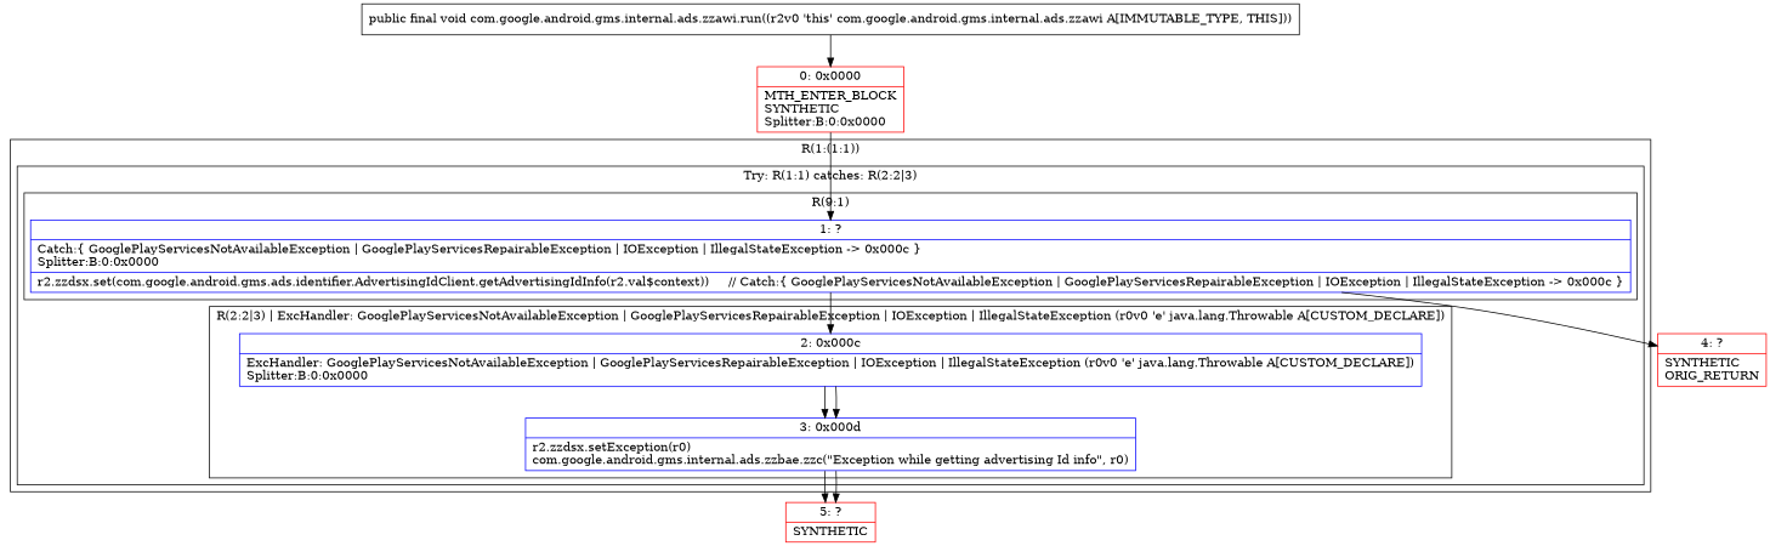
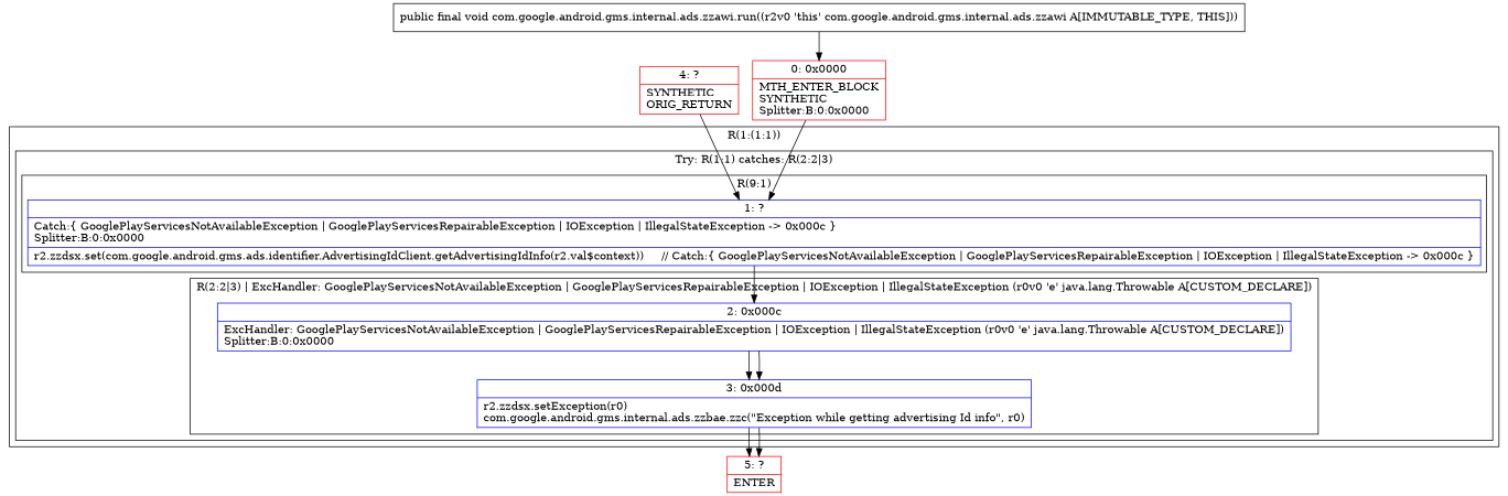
  digraph {
    node [color=blue shape=record]
    n1 [label="{1\:\ ?|Catch:\{ GooglePlayServicesNotAvailableException \| GooglePlayServicesRepairableException \| IOException \| IllegalStateException \-\> 0x000c \}\lSplitter:B:0:0x0000\l|r2.zzdsx.set(com.google.android.gms.ads.identifier.AdvertisingIdClient.getAdvertisingIdInfo(r2.val$context))     \/\/ Catch:\{ GooglePlayServicesNotAvailableException \| GooglePlayServicesRepairableException \| IOException \| IllegalStateException \-\> 0x000c \}\l}"]
    n2 [label="{2\:\ 0x000c|ExcHandler: GooglePlayServicesNotAvailableException \| GooglePlayServicesRepairableException \| IOException \| IllegalStateException (r0v0 'e' java.lang.Throwable A[CUSTOM_DECLARE])\lSplitter:B:0:0x0000\l}"]
    n3 [label="{3\:\ 0x000d|r2.zzdsx.setException(r0)\lcom.google.android.gms.internal.ads.zzbae.zzc(\"Exception while getting advertising Id info\", r0)\l}"]
    n4 [color=red label="{4\:\ ?|SYNTHETIC\lORIG_RETURN\l}"]
-   n5 [color=red label="{5\:\ ?|SYNTHETIC\l}"]
+   n5 [color=red label="{5\:\ ?|ENTER\l}"]
    n6 [color=red label="{0\:\ 0x0000|MTH_ENTER_BLOCK\lSYNTHETIC\lSplitter:B:0:0x0000\l}"]
    n7 [label="{public final void com.google.android.gms.internal.ads.zzawi.run((r2v0 'this' com.google.android.gms.internal.ads.zzawi A[IMMUTABLE_TYPE, THIS])) }" color=""]
    subgraph cluster_1 {
      label="R(1:(1:1))"
      subgraph cluster_2 {
        label="Try: R(1:1) catches: R(2:2|3)"
        subgraph cluster_3 {
          label="R(9:1)"
          n1
        }
        subgraph cluster_4 {
          label="R(2:2|3) | ExcHandler: GooglePlayServicesNotAvailableException \| GooglePlayServicesRepairableException \| IOException \| IllegalStateException (r0v0 'e' java.lang.Throwable A[CUSTOM_DECLARE])\l"
          n2
          n3
        }
      }
    }
    subgraph cluster_5 {
      label="R(2:2|3) | ExcHandler: GooglePlayServicesNotAvailableException \| GooglePlayServicesRepairableException \| IOException \| IllegalStateException (r0v0 'e' java.lang.Throwable A[CUSTOM_DECLARE])\l"
    }
    n1 -> n2
-   n1 -> n4
+   n4 -> n1
    n2 -> n3
    n2 -> n3
    n3 -> n5
    n3 -> n5
    n6 -> n1
    n7 -> n6
  }
